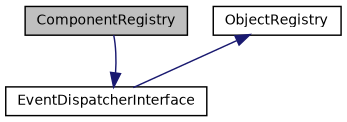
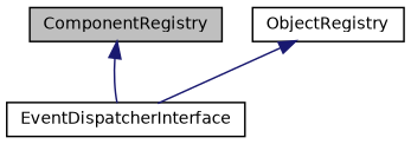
  digraph {
    node [color=black fillcolor=white fontname=Helvetica fontsize=10 shape=record style=filled]
    edge [color=midnightblue dir=back fontname=Helvetica fontsize=10 labelfontname=Helvetica labelfontsize=10 style=solid]
    n1 [fillcolor=grey75 fontcolor=black height=0.2 label=ComponentRegistry width=0.4]
    n2 [height=0.2 label=ObjectRegistry width=0.4]
    n3 [height=0.2 label=EventDispatcherInterface width=0.4]
    n2 -> n3
-   n3 -> n1
+   n1 -> n3
  }
